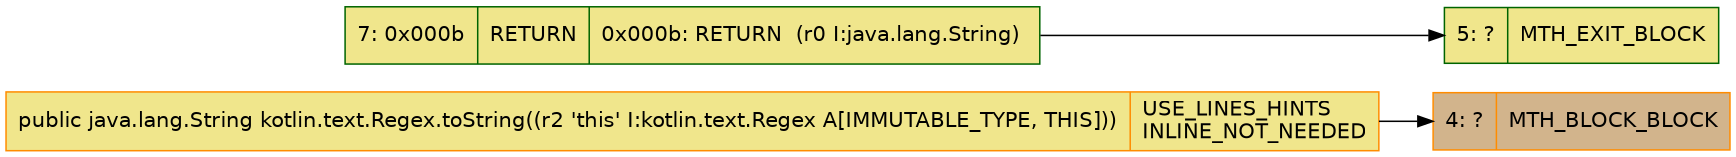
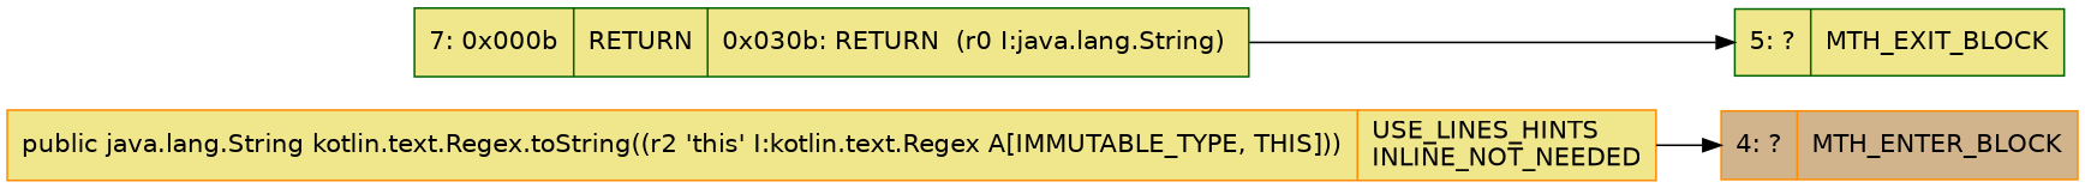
  digraph {
    fontname="DejaVu Sans"
    rankdir=LR
    node [color=darkorange fillcolor=khaki fontname="DejaVu Sans" shape=record style=filled]
    edge [fontname="DejaVu Sans"]
-   n1 [fillcolor=tan label="{4\:\ ?|MTH_BLOCK_BLOCK\l}"]
-   n2 [color=darkgreen label="{7\:\ 0x000b|RETURN\l|0x000b: RETURN  (r0 I:java.lang.String) \l}"]
+   n1 [fillcolor=tan label="{4\:\ ?|MTH_ENTER_BLOCK\l}"]
+   n2 [color=darkgreen label="{7\:\ 0x000b|RETURN\l|0x030b: RETURN  (r0 I:java.lang.String) \l}"]
    n3 [color=darkgreen label="{5\:\ ?|MTH_EXIT_BLOCK\l}"]
    n4 [label="{public java.lang.String kotlin.text.Regex.toString((r2 'this' I:kotlin.text.Regex A[IMMUTABLE_TYPE, THIS]))  | USE_LINES_HINTS\lINLINE_NOT_NEEDED\l}"]
    n2 -> n3
    n4 -> n1
  }
